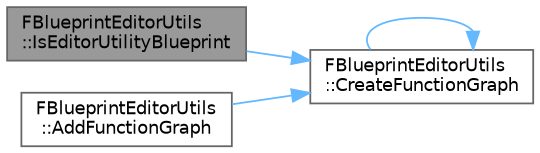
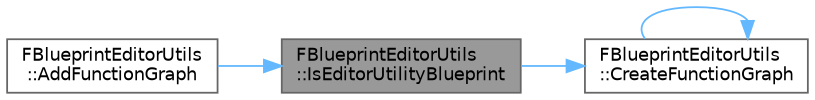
  digraph {
    rankdir=RL
    node [color=grey40 fillcolor=white fontname=Helvetica fontsize=10 shape=box style=filled]
    edge [color=steelblue1 dir=back fontname=Helvetica fontsize=10 labelfontname=Helvetica labelfontsize=10 style=solid]
    n1 [color=gray40 fillcolor=grey60 fontcolor=black height=0.2 label="FBlueprintEditorUtils\l::IsEditorUtilityBlueprint" width=0.4]
    n2 [height=0.2 label="FBlueprintEditorUtils\l::CreateFunctionGraph" width=0.4]
    n3 [height=0.2 label="FBlueprintEditorUtils\l::AddFunctionGraph" width=0.4]
    n2 -> n1
    n2 -> n2
-   n2 -> n3
+   n1 -> n3
  }
